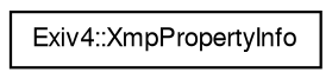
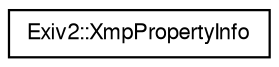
  digraph {
    rankdir=LR
-   n1 [color=black fillcolor=white fontname=FreeSans fontsize=10 height=0.2 label="Exiv4::XmpPropertyInfo" shape=record style=filled width=0.4]
+   n1 [color=black fillcolor=white fontname=FreeSans fontsize=10 height=0.2 label="Exiv2::XmpPropertyInfo" shape=record style=filled width=0.4]
  }
